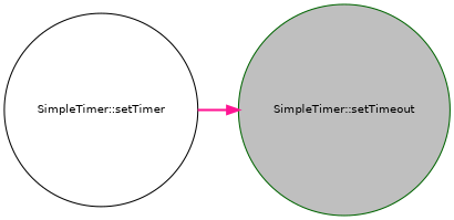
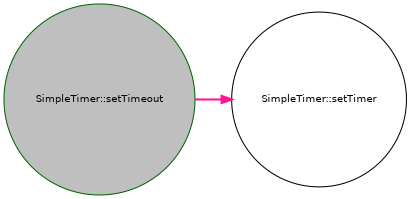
  digraph {
    rankdir=LR
    node [fontname=Helvetica fontsize=10 shape=circle style=filled]
    n1 [color=darkgreen fillcolor=grey75 fontcolor=black height=0.2 label="SimpleTimer::setTimeout" width=0.4]
    n2 [color=black fillcolor=white height=0.2 label="SimpleTimer::setTimer" width=0.4]
-   n2 -> n1 [color=deeppink fontname=Helvetica fontsize=10 labelfontname=Helvetica labelfontsize=10 style=bold]
+   n1 -> n2 [color=deeppink fontname=Helvetica fontsize=10 labelfontname=Helvetica labelfontsize=10 style=bold]
  }
